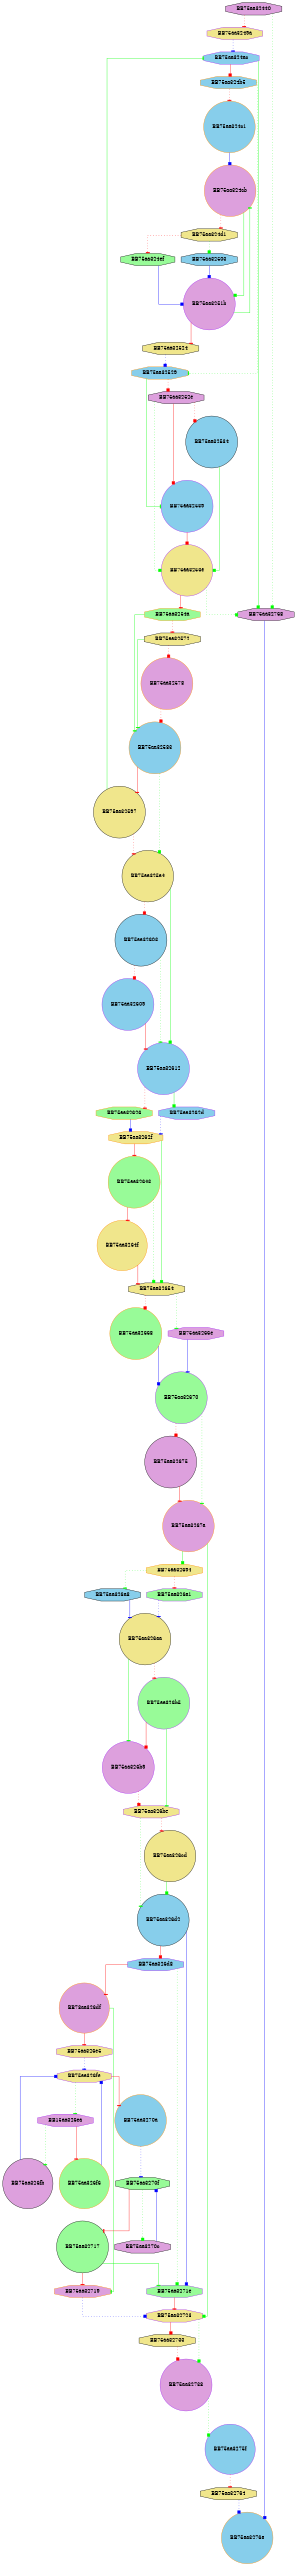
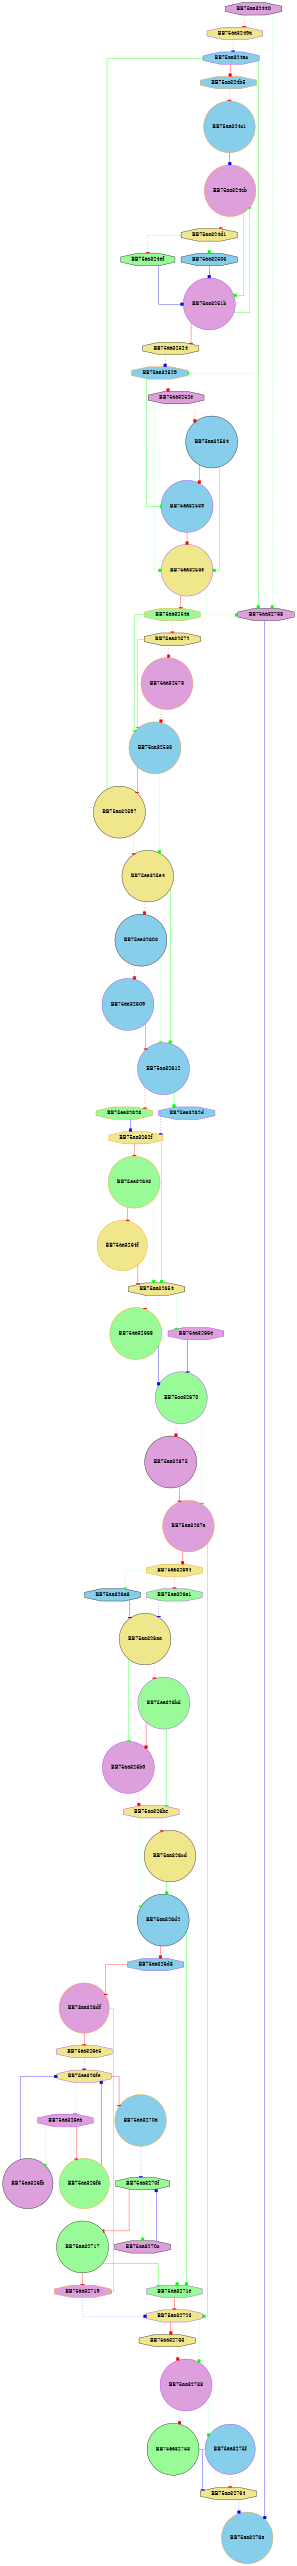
  digraph {
    splines=ortho
    node [color=black fillcolor=khaki shape=octagon style=filled]
    edge [arrowhead=tee color=red style=solid]
    BB75aa32440 [fillcolor=plum]
    BB75aa32768 [fillcolor=plum]
    BB75aa3249a [color=purple]
    BB75aa3276a [color=darkorange fillcolor=skyblue shape=circle]
    BB75aa324ac [color=purple fillcolor=skyblue]
    BB75aa324b5 [color=darkorange fillcolor=skyblue]
    BB75aa32529 [color=darkorange fillcolor=skyblue]
    BB75aa324c1 [color=darkorange fillcolor=skyblue shape=circle]
    BB75aa32539 [color=purple fillcolor=skyblue shape=circle]
    BB75aa3252e [fillcolor=plum]
    BB75aa324cb [color=darkorange fillcolor=plum shape=circle]
    BB75aa3253e [color=purple shape=circle]
    BB75aa32534 [fillcolor=skyblue shape=circle]
    BB75aa3251b [color=purple fillcolor=plum shape=circle]
    BB75aa324d1
    BB75aa32524
    BB75aa32503 [fillcolor=skyblue]
    BB75aa324ef [fillcolor=palegreen]
    BB75aa3254a [color=darkorange fillcolor=palegreen]
    BB75aa32583 [color=darkorange fillcolor=skyblue shape=circle]
    BB75aa32572
    BB75aa325a4 [shape=circle]
    BB75aa32597 [shape=circle]
    BB75aa32578 [color=darkorange fillcolor=plum shape=circle]
    BB75aa32612 [color=purple fillcolor=skyblue shape=circle]
    BB75aa32603 [fillcolor=skyblue shape=circle]
    BB75aa3262d [color=purple fillcolor=skyblue]
    BB75aa32626 [color=darkorange fillcolor=palegreen]
    BB75aa32609 [color=purple fillcolor=skyblue shape=circle]
    BB75aa3262f [color=darkorange]
    BB75aa32654
    BB75aa32643 [color=darkorange fillcolor=palegreen shape=circle]
    BB75aa3266e [color=purple fillcolor=plum]
    BB75aa32668 [color=darkorange fillcolor=palegreen shape=circle]
    BB75aa3264f [color=darkorange shape=circle]
    BB75aa32670 [color=purple fillcolor=palegreen shape=circle]
    BB75aa3267a [color=darkorange fillcolor=plum shape=circle]
    BB75aa32675 [fillcolor=plum shape=circle]
    BB75aa32723 [color=purple]
    BB75aa32694 [color=darkorange]
    BB75aa32738 [color=purple fillcolor=plum shape=circle]
    BB75aa32733
    BB75aa326a8 [fillcolor=skyblue]
    BB75aa326a1 [color=purple fillcolor=palegreen]
    BB75aa3275f [color=purple fillcolor=skyblue shape=circle]
+   BB75aa32753 [fillcolor=palegreen shape=circle]
    BB75aa326aa [shape=circle]
    BB75aa326b9 [color=purple fillcolor=plum shape=circle]
    BB75aa326b5 [color=purple fillcolor=palegreen shape=circle]
    BB75aa326be [color=purple]
    BB75aa326d2 [fillcolor=skyblue shape=circle]
    BB75aa326cd [shape=circle]
    BB75aa3271e [color=purple fillcolor=palegreen]
    BB75aa326d8 [color=purple fillcolor=skyblue]
    n55 [color=darkorange fillcolor=plum label=BB78aa326df shape=circle]
    BB75aa32719 [color=darkorange fillcolor=plum]
    BB75aa326e5 [color=purple]
    BB75aa326fe [color=purple]
-   BB75aa326ea [color=purple fillcolor=plum label=BB15aa326ea]
+   BB75aa326ea [color=purple fillcolor=plum]
    BB75aa3270a [color=darkorange fillcolor=skyblue shape=circle]
    BB75aa326fb [fillcolor=plum shape=circle]
    BB75aa326f6 [color=darkorange fillcolor=palegreen shape=circle]
    BB75aa3270f [fillcolor=palegreen]
    BB75aa3270c [fillcolor=plum]
    BB75aa32717 [fillcolor=palegreen shape=circle]
    BB75aa32764
    BB75aa32440 -> BB75aa32768 [arrowhead=box color=green style=dotted]
    BB75aa32440 -> BB75aa3249a [style=dotted]
    BB75aa32768 -> BB75aa3276a [arrowhead=box color=blue]
    BB75aa3249a -> BB75aa324ac [color=blue style=dotted]
    BB75aa324ac -> BB75aa32768 [arrowhead=box color=green]
    BB75aa324ac -> BB75aa324b5 [arrowhead=box]
    BB75aa324b5 -> BB75aa32529 [color=green style=dotted]
    BB75aa324b5 -> BB75aa324c1 [style=dotted]
    BB75aa32529 -> BB75aa32539 [color=green]
    BB75aa32529 -> BB75aa3252e [arrowhead=box style=dotted]
    BB75aa324c1 -> BB75aa324cb [arrowhead=box color=blue]
    BB75aa32539 -> BB75aa3253e [arrowhead=box]
    BB75aa3252e -> BB75aa3253e [arrowhead=box color=green style=dotted]
    BB75aa3252e -> BB75aa32534 [arrowhead=box style=dotted]
    BB75aa324cb -> BB75aa3251b [arrowhead=box color=green]
    BB75aa324cb -> BB75aa324d1 [style=dotted]
    BB75aa3253e -> BB75aa32768 [arrowhead=box color=green style=dotted]
    BB75aa3253e -> BB75aa3254a
-   BB75aa3252e -> BB75aa32539 [arrowhead=box]
+   BB75aa32534 -> BB75aa32539 [arrowhead=box]
    BB75aa32534 -> BB75aa3253e [arrowhead=box color=green]
    BB75aa3251b -> BB75aa324cb [color=green]
    BB75aa3251b -> BB75aa32524
    BB75aa324d1 -> BB75aa32503 [arrowhead=box color=green style=dotted]
    BB75aa324d1 -> BB75aa324ef [style=dotted]
    BB75aa32524 -> BB75aa32529 [arrowhead=box color=blue style=dotted]
    BB75aa32503 -> BB75aa3251b [arrowhead=box color=blue]
    BB75aa324ef -> BB75aa3251b [arrowhead=box color=blue]
    BB75aa3254a -> BB75aa32583 [color=green]
    BB75aa3254a -> BB75aa32572 [style=dotted]
    BB75aa32583 -> BB75aa325a4 [arrowhead=box color=green style=dotted]
    BB75aa32583 -> BB75aa32597
    BB75aa32572 -> BB75aa32583 [color=green]
    BB75aa32572 -> BB75aa32578 [arrowhead=box style=dotted]
    BB75aa325a4 -> BB75aa32612 [arrowhead=box color=green]
    BB75aa325a4 -> BB75aa32603 [arrowhead=box style=dotted]
    BB75aa32597 -> BB75aa324ac [color=green]
    BB75aa32597 -> BB75aa325a4 [style=dotted]
    BB75aa32578 -> BB75aa32583 [arrowhead=box style=dotted]
    BB75aa32612 -> BB75aa3262d [arrowhead=box color=green]
    BB75aa32612 -> BB75aa32626 [style=dotted]
    BB75aa32603 -> BB75aa32612 [color=green style=dotted]
    BB75aa32603 -> BB75aa32609 [arrowhead=box style=dotted]
    BB75aa3262d -> BB75aa3262f [color=blue style=dotted]
    BB75aa32626 -> BB75aa3262f [arrowhead=box color=blue]
    BB75aa32609 -> BB75aa32612
    BB75aa3262f -> BB75aa32654 [arrowhead=box color=green]
    BB75aa3262f -> BB75aa32643
    BB75aa32654 -> BB75aa3266e [color=green style=dotted]
-   BB75aa32654 -> BB75aa32668 [arrowhead=box style=dotted]
+   BB75aa32654 -> BB75aa32668 [style=dotted]
    BB75aa32643 -> BB75aa32654 [arrowhead=box color=green style=dotted]
    BB75aa32643 -> BB75aa3264f
    BB75aa3266e -> BB75aa32670 [color=blue]
    BB75aa32668 -> BB75aa32670 [arrowhead=box color=blue]
    BB75aa3264f -> BB75aa32654
    BB75aa32670 -> BB75aa3267a [color=green style=dotted]
    BB75aa32670 -> BB75aa32675 [arrowhead=box style=dotted]
    BB75aa3267a -> BB75aa32723 [arrowhead=box color=green]
-   BB75aa3267a -> BB75aa32694 [arrowhead=box color=green]
+   BB75aa3267a -> BB75aa32694 [arrowhead=box]
    BB75aa32675 -> BB75aa3267a
    BB75aa32723 -> BB75aa32738 [arrowhead=box color=green style=dotted]
    BB75aa32723 -> BB75aa32733 [arrowhead=box]
    BB75aa32694 -> BB75aa326a8 [color=green style=dotted]
    BB75aa32694 -> BB75aa326a1 [style=dotted]
    BB75aa32738 -> BB75aa3275f [arrowhead=box color=green style=dotted]
+   BB75aa32738 -> BB75aa32753 [arrowhead=box style=dotted]
    BB75aa32733 -> BB75aa32738 [arrowhead=box style=dotted]
    BB75aa326a8 -> BB75aa326aa [color=blue]
    BB75aa326a1 -> BB75aa326aa [color=blue style=dotted]
    BB75aa3275f -> BB75aa32764 [style=dotted]
+   BB75aa32753 -> BB75aa32764 [color=blue]
    BB75aa326aa -> BB75aa326b9 [color=green]
    BB75aa326aa -> BB75aa326b5 [style=dotted]
    BB75aa326b9 -> BB75aa326be [arrowhead=box style=dotted]
    BB75aa326b5 -> BB75aa326b9 [arrowhead=box]
    BB75aa326b5 -> BB75aa326be [color=green]
    BB75aa326be -> BB75aa326d2 [color=green style=dotted]
    BB75aa326be -> BB75aa326cd [style=dotted]
-   BB75aa326d2 -> BB75aa3271e [arrowhead=box color=blue]
+   BB75aa326d2 -> BB75aa3271e [arrowhead=box color=green]
    BB75aa326d2 -> BB75aa326d8 [arrowhead=box]
    BB75aa326cd -> BB75aa326d2 [arrowhead=box color=green]
    BB75aa3271e -> BB75aa32723
    BB75aa326d8 -> BB75aa3271e [arrowhead=box color=green style=dotted]
    BB75aa326d8 -> n55
    n55 -> BB75aa32719 [color=green]
    n55 -> BB75aa326e5
    BB75aa32719 -> BB75aa32723 [arrowhead=box color=blue style=dotted]
    BB75aa326e5 -> BB75aa326fe [color=blue style=dotted]
    BB75aa326fe -> BB75aa326ea [color=green style=dotted]
    BB75aa326fe -> BB75aa3270a
    BB75aa326ea -> BB75aa326fb [color=green style=dotted]
    BB75aa326ea -> BB75aa326f6
    BB75aa3270a -> BB75aa3270f [color=blue style=dotted]
    BB75aa326fb -> BB75aa326fe [arrowhead=box color=blue]
    BB75aa326f6 -> BB75aa326fe [arrowhead=box color=blue]
    BB75aa3270f -> BB75aa3270c [arrowhead=box color=green style=dotted]
    BB75aa3270f -> BB75aa32717
    BB75aa3270c -> BB75aa3270f [arrowhead=box color=blue]
    BB75aa32717 -> BB75aa3271e [color=green]
    BB75aa32717 -> BB75aa32719
    BB75aa32764 -> BB75aa3276a [arrowhead=box color=blue style=dotted]
  }
